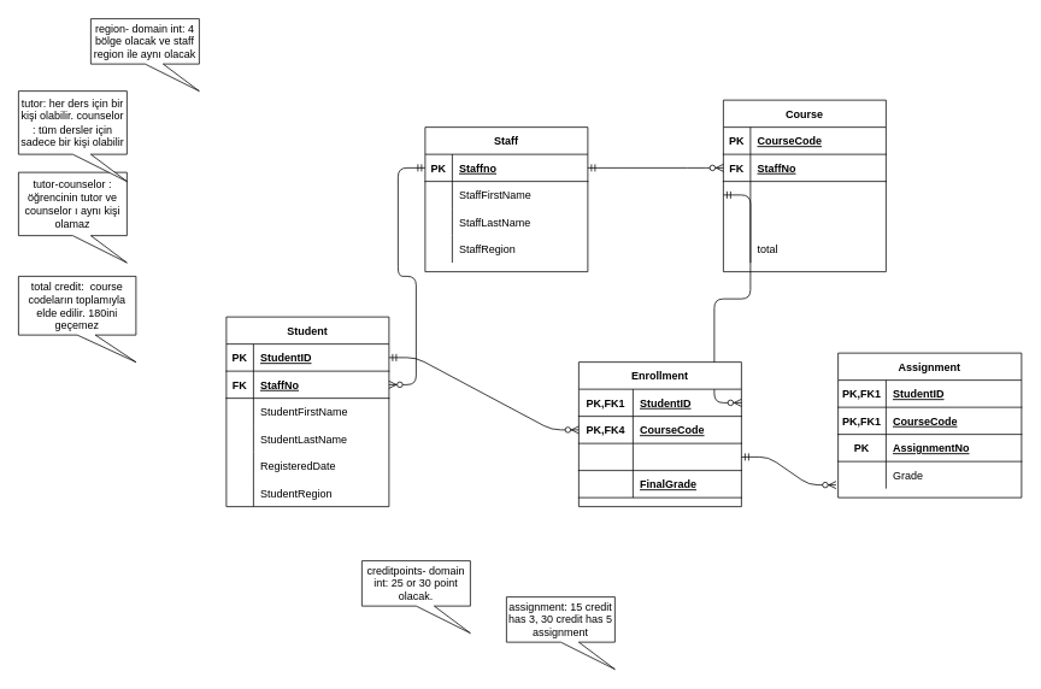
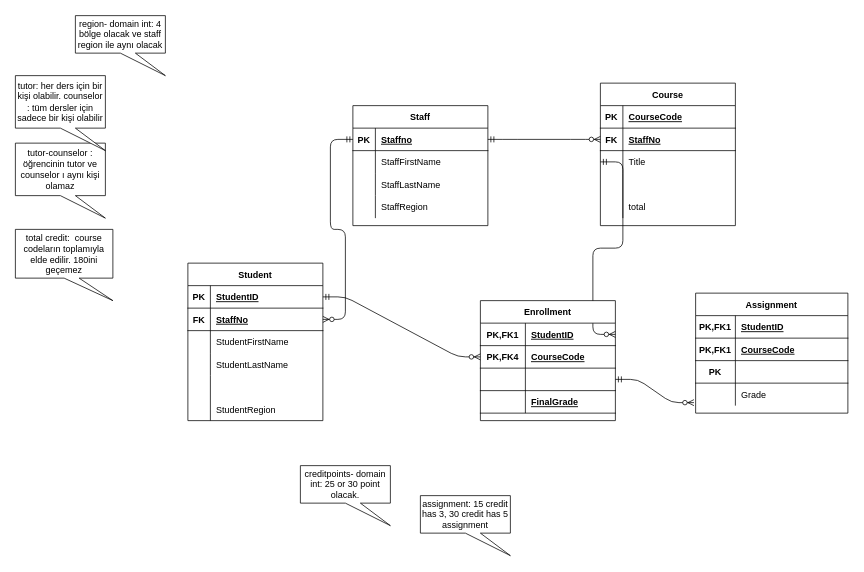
  <mxCell id="0" />
  <mxCell id="1" parent="0" />
  <mxCell id="2" value="region- domain int: 4 bölge olacak ve staff region ile aynı olacak" style="shape=callout;whiteSpace=wrap;html=1;perimeter=calloutPerimeter;position2=1;" parent="1" vertex="1"><mxGeometry y="20" width="120" height="80" as="geometry" x="100" /></mxCell>
  <mxCell id="3" value="" style="edgeStyle=entityRelationEdgeStyle;fontSize=12;html=1;endArrow=ERmandOne;endFill=0;startArrow=ERzeroToMany;entryX=0;entryY=0.5;entryDx=0;entryDy=0;exitX=1;exitY=0.5;exitDx=0;exitDy=0;" parent="1" source="48" target="19" edge="1"><mxGeometry width="100" height="100" relative="1" as="geometry"><mxPoint x="420" y="250" as="sourcePoint" /><mxPoint x="350" y="460" as="targetPoint" /></mxGeometry></mxCell>
  <mxCell id="4" value="" style="edgeStyle=entityRelationEdgeStyle;fontSize=12;html=1;endArrow=ERmandOne;endFill=0;startArrow=ERzeroToMany;exitX=1;exitY=0.5;exitDx=0;exitDy=0;" parent="1" source="31" target="73" edge="1"><mxGeometry width="100" height="100" relative="1" as="geometry"><mxPoint x="430" y="350" as="sourcePoint" /><mxPoint x="520" y="130" as="targetPoint" /></mxGeometry></mxCell>
  <mxCell id="5" value="creditpoints- domain int: 25 or 30 point olacak." style="shape=callout;whiteSpace=wrap;html=1;perimeter=calloutPerimeter;position2=1;" parent="1" vertex="1"><mxGeometry x="400" y="620" width="120" height="80" as="geometry" /></mxCell>
  <mxCell id="6" value="total credit:&amp;nbsp; course codeların toplamıyla elde edilir. 180ini geçemez" style="shape=callout;whiteSpace=wrap;html=1;perimeter=calloutPerimeter;position2=1;" parent="1" vertex="1"><mxGeometry x="20" y="305" width="130" height="95" as="geometry" /></mxCell>
  <mxCell id="7" value="assignment: 15 credit has 3, 30 credit has 5 assignment" style="shape=callout;whiteSpace=wrap;html=1;perimeter=calloutPerimeter;position2=1;" parent="1" vertex="1"><mxGeometry x="560" y="660" width="120" height="80" as="geometry" /></mxCell>
  <mxCell id="8" value="tutor-counselor : öğrencinin tutor ve counselor ı aynı kişi olamaz" style="shape=callout;whiteSpace=wrap;html=1;perimeter=calloutPerimeter;position2=1;" parent="1" vertex="1"><mxGeometry x="20" y="190" width="120" height="100" as="geometry" /></mxCell>
  <mxCell id="9" value="tutor: her ders için bir kişi olabilir. counselor : tüm dersler için sadece bir kişi olabilir" style="shape=callout;whiteSpace=wrap;html=1;perimeter=calloutPerimeter;position2=1;" parent="1" vertex="1"><mxGeometry x="20" y="100" width="120" height="100" as="geometry" /></mxCell>
  <mxCell id="10" value="" style="edgeStyle=entityRelationEdgeStyle;fontSize=12;html=1;endArrow=ERzeroToMany;endFill=1;startArrow=ERmandOne;entryX=-0.011;entryY=0.867;entryDx=0;entryDy=0;entryPerimeter=0;startFill=0;" parent="1" source="54" target="69" edge="1"><mxGeometry width="100" height="100" relative="1" as="geometry"><mxPoint x="540" y="625" as="sourcePoint" /><mxPoint x="640" y="525" as="targetPoint" /></mxGeometry></mxCell>
  <mxCell id="11" value="" style="edgeStyle=entityRelationEdgeStyle;fontSize=12;html=1;endArrow=ERzeroToMany;endFill=1;startArrow=ERmandOne;startFill=0;entryX=0;entryY=0.5;entryDx=0;entryDy=0;exitX=1;exitY=0.5;exitDx=0;exitDy=0;" parent="1" source="28" target="51" edge="1"><mxGeometry width="100" height="100" relative="1" as="geometry"><mxPoint x="670" y="410" as="sourcePoint" /><mxPoint x="530" y="470" as="targetPoint" /></mxGeometry></mxCell>
  <mxCell id="12" value="Course" style="shape=table;startSize=30;container=1;collapsible=1;childLayout=tableLayout;fixedRows=1;rowLines=0;fontStyle=1;align=center;resizeLast=1;" parent="1" vertex="1"><mxGeometry x="800" y="110" width="180" height="190" as="geometry" /></mxCell>
  <mxCell id="13" value="" style="shape=partialRectangle;collapsible=0;dropTarget=0;pointerEvents=0;fillColor=none;top=0;left=0;bottom=1;right=0;points=[[0,0.5],[1,0.5]];portConstraint=eastwest;" parent="12" vertex="1"><mxGeometry y="30" width="180" height="30" as="geometry" /></mxCell>
  <mxCell id="14" value="PK" style="shape=partialRectangle;connectable=0;fillColor=none;top=0;left=0;bottom=0;right=0;fontStyle=1;overflow=hidden;" parent="13" vertex="1"><mxGeometry width="30" height="30" as="geometry" /></mxCell>
  <mxCell id="15" value="CourseCode" style="shape=partialRectangle;connectable=0;fillColor=none;top=0;left=0;bottom=0;right=0;align=left;spacingLeft=6;fontStyle=5;overflow=hidden;" parent="13" vertex="1"><mxGeometry x="30" width="150" height="30" as="geometry" /></mxCell>
  <mxCell id="16" style="shape=partialRectangle;collapsible=0;dropTarget=0;pointerEvents=0;fillColor=none;top=0;left=0;bottom=1;right=0;points=[[0,0.5],[1,0.5]];portConstraint=eastwest;" parent="12" vertex="1"><mxGeometry y="60" width="180" height="30" as="geometry" /></mxCell>
  <mxCell id="17" value="FK" style="shape=partialRectangle;connectable=0;fillColor=none;top=0;left=0;bottom=0;right=0;fontStyle=1;overflow=hidden;" parent="16" vertex="1"><mxGeometry width="30" height="30" as="geometry" /></mxCell>
  <mxCell id="18" value="StaffNo" style="shape=partialRectangle;connectable=0;fillColor=none;top=0;left=0;bottom=0;right=0;align=left;spacingLeft=6;fontStyle=5;overflow=hidden;" parent="16" vertex="1"><mxGeometry x="30" width="150" height="30" as="geometry" /></mxCell>
  <mxCell id="19" value="" style="shape=partialRectangle;collapsible=0;dropTarget=0;pointerEvents=0;fillColor=none;top=0;left=0;bottom=0;right=0;points=[[0,0.5],[1,0.5]];portConstraint=eastwest;" parent="12" vertex="1"><mxGeometry y="90" width="180" height="30" as="geometry" /></mxCell>
  <mxCell id="20" value="" style="shape=partialRectangle;connectable=0;fillColor=none;top=0;left=0;bottom=0;right=0;editable=1;overflow=hidden;" parent="19" vertex="1"><mxGeometry width="30" height="30" as="geometry" /></mxCell>
+ <mxCell id="21" value="Title" style="shape=partialRectangle;connectable=0;fillColor=none;top=0;left=0;bottom=0;right=0;align=left;spacingLeft=6;overflow=hidden;" parent="19" vertex="1"><mxGeometry x="30" width="150" height="30" as="geometry" /></mxCell>
  <mxCell id="22" value="" style="shape=partialRectangle;collapsible=0;dropTarget=0;pointerEvents=0;fillColor=none;top=0;left=0;bottom=0;right=0;points=[[0,0.5],[1,0.5]];portConstraint=eastwest;" parent="12" vertex="1"><mxGeometry y="120" width="180" height="30" as="geometry" /></mxCell>
  <mxCell id="23" value="" style="shape=partialRectangle;connectable=0;fillColor=none;top=0;left=0;bottom=0;right=0;editable=1;overflow=hidden;" parent="22" vertex="1"><mxGeometry width="30" height="30" as="geometry" /></mxCell>
  <mxCell id="24" value="" style="shape=partialRectangle;collapsible=0;dropTarget=0;pointerEvents=0;fillColor=none;top=0;left=0;bottom=0;right=0;points=[[0,0.5],[1,0.5]];portConstraint=eastwest;" parent="12" vertex="1"><mxGeometry y="150" width="180" height="30" as="geometry" /></mxCell>
  <mxCell id="25" value="" style="shape=partialRectangle;connectable=0;fillColor=none;top=0;left=0;bottom=0;right=0;editable=1;overflow=hidden;" parent="24" vertex="1"><mxGeometry width="30" height="30" as="geometry" /></mxCell>
  <mxCell id="26" value="total" style="shape=partialRectangle;connectable=0;fillColor=none;top=0;left=0;bottom=0;right=0;align=left;spacingLeft=6;overflow=hidden;" parent="24" vertex="1"><mxGeometry x="30" width="150" height="30" as="geometry" /></mxCell>
  <mxCell id="27" value="Student" style="shape=table;startSize=30;container=1;collapsible=1;childLayout=tableLayout;fixedRows=1;rowLines=0;fontStyle=1;align=center;resizeLast=1;" parent="1" vertex="1"><mxGeometry x="250" y="350" width="180" height="210" as="geometry" /></mxCell>
  <mxCell id="28" value="" style="shape=partialRectangle;collapsible=0;dropTarget=0;pointerEvents=0;fillColor=none;top=0;left=0;bottom=1;right=0;points=[[0,0.5],[1,0.5]];portConstraint=eastwest;" parent="27" vertex="1"><mxGeometry y="30" width="180" height="30" as="geometry" /></mxCell>
  <mxCell id="29" value="PK" style="shape=partialRectangle;connectable=0;fillColor=none;top=0;left=0;bottom=0;right=0;fontStyle=1;overflow=hidden;" parent="28" vertex="1"><mxGeometry width="30" height="30" as="geometry" /></mxCell>
  <mxCell id="30" value="StudentID" style="shape=partialRectangle;connectable=0;fillColor=none;top=0;left=0;bottom=0;right=0;align=left;spacingLeft=6;fontStyle=5;overflow=hidden;" parent="28" vertex="1"><mxGeometry x="30" width="150" height="30" as="geometry" /></mxCell>
  <mxCell id="31" style="shape=partialRectangle;collapsible=0;dropTarget=0;pointerEvents=0;fillColor=none;top=0;left=0;bottom=1;right=0;points=[[0,0.5],[1,0.5]];portConstraint=eastwest;" parent="27" vertex="1"><mxGeometry y="60" width="180" height="30" as="geometry" /></mxCell>
  <mxCell id="32" value="FK" style="shape=partialRectangle;connectable=0;fillColor=none;top=0;left=0;bottom=0;right=0;fontStyle=1;overflow=hidden;" parent="31" vertex="1"><mxGeometry width="30" height="30" as="geometry" /></mxCell>
  <mxCell id="33" value="StaffNo" style="shape=partialRectangle;connectable=0;fillColor=none;top=0;left=0;bottom=0;right=0;align=left;spacingLeft=6;fontStyle=5;overflow=hidden;" parent="31" vertex="1"><mxGeometry x="30" width="150" height="30" as="geometry" /></mxCell>
  <mxCell id="34" value="" style="shape=partialRectangle;collapsible=0;dropTarget=0;pointerEvents=0;fillColor=none;top=0;left=0;bottom=0;right=0;points=[[0,0.5],[1,0.5]];portConstraint=eastwest;" parent="27" vertex="1"><mxGeometry y="90" width="180" height="30" as="geometry" /></mxCell>
  <mxCell id="35" value="" style="shape=partialRectangle;connectable=0;fillColor=none;top=0;left=0;bottom=0;right=0;editable=1;overflow=hidden;" parent="34" vertex="1"><mxGeometry width="30" height="30" as="geometry" /></mxCell>
  <mxCell id="36" value="StudentFirstName" style="shape=partialRectangle;connectable=0;fillColor=none;top=0;left=0;bottom=0;right=0;align=left;spacingLeft=6;overflow=hidden;" parent="34" vertex="1"><mxGeometry x="30" width="150" height="30" as="geometry" /></mxCell>
  <mxCell id="37" value="" style="shape=partialRectangle;collapsible=0;dropTarget=0;pointerEvents=0;fillColor=none;top=0;left=0;bottom=0;right=0;points=[[0,0.5],[1,0.5]];portConstraint=eastwest;" parent="27" vertex="1"><mxGeometry y="120" width="180" height="30" as="geometry" /></mxCell>
  <mxCell id="38" value="" style="shape=partialRectangle;connectable=0;fillColor=none;top=0;left=0;bottom=0;right=0;editable=1;overflow=hidden;" parent="37" vertex="1"><mxGeometry width="30" height="30" as="geometry" /></mxCell>
  <mxCell id="39" value="StudentLastName" style="shape=partialRectangle;connectable=0;fillColor=none;top=0;left=0;bottom=0;right=0;align=left;spacingLeft=6;overflow=hidden;" parent="37" vertex="1"><mxGeometry x="30" width="150" height="30" as="geometry" /></mxCell>
  <mxCell id="40" value="" style="shape=partialRectangle;collapsible=0;dropTarget=0;pointerEvents=0;fillColor=none;top=0;left=0;bottom=0;right=0;points=[[0,0.5],[1,0.5]];portConstraint=eastwest;" parent="27" vertex="1"><mxGeometry y="150" width="180" height="30" as="geometry" /></mxCell>
  <mxCell id="41" value="" style="shape=partialRectangle;connectable=0;fillColor=none;top=0;left=0;bottom=0;right=0;editable=1;overflow=hidden;" parent="40" vertex="1"><mxGeometry width="30" height="30" as="geometry" /></mxCell>
- <mxCell id="42" value="RegisteredDate" style="shape=partialRectangle;connectable=0;fillColor=none;top=0;left=0;bottom=0;right=0;align=left;spacingLeft=6;overflow=hidden;" parent="40" vertex="1"><mxGeometry x="30" width="150" height="30" as="geometry" /></mxCell>
  <mxCell id="43" style="shape=partialRectangle;collapsible=0;dropTarget=0;pointerEvents=0;fillColor=none;top=0;left=0;bottom=0;right=0;points=[[0,0.5],[1,0.5]];portConstraint=eastwest;" parent="27" vertex="1"><mxGeometry y="180" width="180" height="30" as="geometry" /></mxCell>
  <mxCell id="44" style="shape=partialRectangle;connectable=0;fillColor=none;top=0;left=0;bottom=0;right=0;editable=1;overflow=hidden;" parent="43" vertex="1"><mxGeometry width="30" height="30" as="geometry" /></mxCell>
  <mxCell id="45" value="StudentRegion" style="shape=partialRectangle;connectable=0;fillColor=none;top=0;left=0;bottom=0;right=0;align=left;spacingLeft=6;overflow=hidden;" parent="43" vertex="1"><mxGeometry x="30" width="150" height="30" as="geometry" /></mxCell>
  <mxCell id="46" value="" style="edgeStyle=entityRelationEdgeStyle;fontSize=12;html=1;endArrow=ERzeroToMany;startArrow=ERmandOne;exitX=1;exitY=0.5;exitDx=0;exitDy=0;entryX=0;entryY=0.5;entryDx=0;entryDy=0;endFill=1;" parent="1" source="73" target="16" edge="1"><mxGeometry width="100" height="100" relative="1" as="geometry"><mxPoint x="690" y="230" as="sourcePoint" /><mxPoint x="790" y="130" as="targetPoint" /></mxGeometry></mxCell>
  <mxCell id="47" value="Enrollment" style="shape=table;startSize=30;container=1;collapsible=1;childLayout=tableLayout;fixedRows=1;rowLines=0;fontStyle=1;align=center;resizeLast=1;" parent="1" vertex="1"><mxGeometry x="640" y="400" width="180" height="160" as="geometry" /></mxCell>
  <mxCell id="48" value="" style="shape=partialRectangle;collapsible=0;dropTarget=0;pointerEvents=0;fillColor=none;top=0;left=0;bottom=1;right=0;points=[[0,0.5],[1,0.5]];portConstraint=eastwest;" parent="47" vertex="1"><mxGeometry y="30" width="180" height="30" as="geometry" /></mxCell>
  <mxCell id="49" value="PK,FK1" style="shape=partialRectangle;connectable=0;fillColor=none;top=0;left=0;bottom=0;right=0;fontStyle=1;overflow=hidden;" parent="48" vertex="1"><mxGeometry width="60.0" height="30" as="geometry" /></mxCell>
  <mxCell id="50" value="StudentID" style="shape=partialRectangle;connectable=0;fillColor=none;top=0;left=0;bottom=0;right=0;align=left;spacingLeft=6;fontStyle=5;overflow=hidden;" parent="48" vertex="1"><mxGeometry x="60.0" width="120.0" height="30" as="geometry" /></mxCell>
  <mxCell id="51" style="shape=partialRectangle;collapsible=0;dropTarget=0;pointerEvents=0;fillColor=none;top=0;left=0;bottom=1;right=0;points=[[0,0.5],[1,0.5]];portConstraint=eastwest;" parent="47" vertex="1"><mxGeometry y="60" width="180" height="30" as="geometry" /></mxCell>
  <mxCell id="52" value="PK,FK4" style="shape=partialRectangle;connectable=0;fillColor=none;top=0;left=0;bottom=0;right=0;fontStyle=1;overflow=hidden;" parent="51" vertex="1"><mxGeometry width="60.0" height="30" as="geometry" /></mxCell>
  <mxCell id="53" value="CourseCode" style="shape=partialRectangle;connectable=0;fillColor=none;top=0;left=0;bottom=0;right=0;align=left;spacingLeft=6;fontStyle=5;overflow=hidden;" parent="51" vertex="1"><mxGeometry x="60.0" width="120.0" height="30" as="geometry" /></mxCell>
  <mxCell id="54" style="shape=partialRectangle;collapsible=0;dropTarget=0;pointerEvents=0;fillColor=none;top=0;left=0;bottom=1;right=0;points=[[0,0.5],[1,0.5]];portConstraint=eastwest;" parent="47" vertex="1"><mxGeometry y="90" width="180" height="30" as="geometry" /></mxCell>
  <mxCell id="55" style="shape=partialRectangle;connectable=0;fillColor=none;top=0;left=0;bottom=0;right=0;fontStyle=1;overflow=hidden;" parent="54" vertex="1"><mxGeometry width="60.0" height="30" as="geometry" /></mxCell>
  <mxCell id="56" style="shape=partialRectangle;collapsible=0;dropTarget=0;pointerEvents=0;fillColor=none;top=0;left=0;bottom=1;right=0;points=[[0,0.5],[1,0.5]];portConstraint=eastwest;" parent="47" vertex="1"><mxGeometry y="120" width="180" height="30" as="geometry" /></mxCell>
  <mxCell id="57" style="shape=partialRectangle;connectable=0;fillColor=none;top=0;left=0;bottom=0;right=0;fontStyle=1;overflow=hidden;" parent="56" vertex="1"><mxGeometry width="60.0" height="30" as="geometry" /></mxCell>
  <mxCell id="58" value="FinalGrade" style="shape=partialRectangle;connectable=0;fillColor=none;top=0;left=0;bottom=0;right=0;align=left;spacingLeft=6;fontStyle=5;overflow=hidden;" parent="56" vertex="1"><mxGeometry x="60.0" width="120.0" height="30" as="geometry" /></mxCell>
  <mxCell id="59" value="Assignment" style="shape=table;startSize=30;container=1;collapsible=1;childLayout=tableLayout;fixedRows=1;rowLines=0;fontStyle=1;align=center;resizeLast=1;" parent="1" vertex="1"><mxGeometry x="927" y="390" width="203" height="160" as="geometry" /></mxCell>
  <mxCell id="60" value="" style="shape=partialRectangle;collapsible=0;dropTarget=0;pointerEvents=0;fillColor=none;top=0;left=0;bottom=1;right=0;points=[[0,0.5],[1,0.5]];portConstraint=eastwest;" parent="59" vertex="1"><mxGeometry y="30" width="203" height="30" as="geometry" /></mxCell>
  <mxCell id="61" value="PK,FK1" style="shape=partialRectangle;connectable=0;fillColor=none;top=0;left=0;bottom=0;right=0;fontStyle=1;overflow=hidden;" parent="60" vertex="1"><mxGeometry width="53" height="30" as="geometry" /></mxCell>
  <mxCell id="62" value="StudentID" style="shape=partialRectangle;connectable=0;fillColor=none;top=0;left=0;bottom=0;right=0;align=left;spacingLeft=6;fontStyle=5;overflow=hidden;" parent="60" vertex="1"><mxGeometry x="53" width="150" height="30" as="geometry" /></mxCell>
  <mxCell id="63" style="shape=partialRectangle;collapsible=0;dropTarget=0;pointerEvents=0;fillColor=none;top=0;left=0;bottom=1;right=0;points=[[0,0.5],[1,0.5]];portConstraint=eastwest;" parent="59" vertex="1"><mxGeometry y="60" width="203" height="30" as="geometry" /></mxCell>
  <mxCell id="64" value="PK,FK1" style="shape=partialRectangle;connectable=0;fillColor=none;top=0;left=0;bottom=0;right=0;fontStyle=1;overflow=hidden;" parent="63" vertex="1"><mxGeometry width="53" height="30" as="geometry" /></mxCell>
  <mxCell id="65" value="CourseCode" style="shape=partialRectangle;connectable=0;fillColor=none;top=0;left=0;bottom=0;right=0;align=left;spacingLeft=6;fontStyle=5;overflow=hidden;" parent="63" vertex="1"><mxGeometry x="53" width="150" height="30" as="geometry" /></mxCell>
  <mxCell id="66" style="shape=partialRectangle;collapsible=0;dropTarget=0;pointerEvents=0;fillColor=none;top=0;left=0;bottom=1;right=0;points=[[0,0.5],[1,0.5]];portConstraint=eastwest;" parent="59" vertex="1"><mxGeometry y="90" width="203" height="30" as="geometry" /></mxCell>
  <mxCell id="67" value="PK" style="shape=partialRectangle;connectable=0;fillColor=none;top=0;left=0;bottom=0;right=0;fontStyle=1;overflow=hidden;" parent="66" vertex="1"><mxGeometry width="53" height="30" as="geometry" /></mxCell>
- <mxCell id="68" value="AssignmentNo" style="shape=partialRectangle;connectable=0;fillColor=none;top=0;left=0;bottom=0;right=0;align=left;spacingLeft=6;fontStyle=5;overflow=hidden;" parent="66" vertex="1"><mxGeometry x="53" width="150" height="30" as="geometry" /></mxCell>
  <mxCell id="69" value="" style="shape=partialRectangle;collapsible=0;dropTarget=0;pointerEvents=0;fillColor=none;top=0;left=0;bottom=0;right=0;points=[[0,0.5],[1,0.5]];portConstraint=eastwest;" parent="59" vertex="1"><mxGeometry y="120" width="203" height="30" as="geometry" /></mxCell>
  <mxCell id="70" value="" style="shape=partialRectangle;connectable=0;fillColor=none;top=0;left=0;bottom=0;right=0;editable=1;overflow=hidden;" parent="69" vertex="1"><mxGeometry width="53" height="30" as="geometry" /></mxCell>
  <mxCell id="71" value="Grade" style="shape=partialRectangle;connectable=0;fillColor=none;top=0;left=0;bottom=0;right=0;align=left;spacingLeft=6;overflow=hidden;" parent="69" vertex="1"><mxGeometry x="53" width="150" height="30" as="geometry" /></mxCell>
  <mxCell id="72" value="Staff" style="shape=table;startSize=30;container=1;collapsible=1;childLayout=tableLayout;fixedRows=1;rowLines=0;fontStyle=1;align=center;resizeLast=1;" parent="1" vertex="1"><mxGeometry x="470" y="140" width="180" height="160" as="geometry" /></mxCell>
  <mxCell id="73" value="" style="shape=partialRectangle;collapsible=0;dropTarget=0;pointerEvents=0;fillColor=none;top=0;left=0;bottom=1;right=0;points=[[0,0.5],[1,0.5]];portConstraint=eastwest;" parent="72" vertex="1"><mxGeometry y="30" width="180" height="30" as="geometry" /></mxCell>
  <mxCell id="74" value="PK" style="shape=partialRectangle;connectable=0;fillColor=none;top=0;left=0;bottom=0;right=0;fontStyle=1;overflow=hidden;" parent="73" vertex="1"><mxGeometry width="30" height="30" as="geometry" /></mxCell>
  <mxCell id="75" value="Staffno" style="shape=partialRectangle;connectable=0;fillColor=none;top=0;left=0;bottom=0;right=0;align=left;spacingLeft=6;fontStyle=5;overflow=hidden;" parent="73" vertex="1"><mxGeometry x="30" width="150" height="30" as="geometry" /></mxCell>
  <mxCell id="76" value="" style="shape=partialRectangle;collapsible=0;dropTarget=0;pointerEvents=0;fillColor=none;top=0;left=0;bottom=0;right=0;points=[[0,0.5],[1,0.5]];portConstraint=eastwest;" parent="72" vertex="1"><mxGeometry y="60" width="180" height="30" as="geometry" /></mxCell>
  <mxCell id="77" value="" style="shape=partialRectangle;connectable=0;fillColor=none;top=0;left=0;bottom=0;right=0;editable=1;overflow=hidden;" parent="76" vertex="1"><mxGeometry width="30" height="30" as="geometry" /></mxCell>
  <mxCell id="78" value="StaffFirstName" style="shape=partialRectangle;connectable=0;fillColor=none;top=0;left=0;bottom=0;right=0;align=left;spacingLeft=6;overflow=hidden;" parent="76" vertex="1"><mxGeometry x="30" width="150" height="30" as="geometry" /></mxCell>
  <mxCell id="79" value="" style="shape=partialRectangle;collapsible=0;dropTarget=0;pointerEvents=0;fillColor=none;top=0;left=0;bottom=0;right=0;points=[[0,0.5],[1,0.5]];portConstraint=eastwest;" parent="72" vertex="1"><mxGeometry y="90" width="180" height="30" as="geometry" /></mxCell>
  <mxCell id="80" value="" style="shape=partialRectangle;connectable=0;fillColor=none;top=0;left=0;bottom=0;right=0;editable=1;overflow=hidden;" parent="79" vertex="1"><mxGeometry width="30" height="30" as="geometry" /></mxCell>
  <mxCell id="81" value="StaffLastName" style="shape=partialRectangle;connectable=0;fillColor=none;top=0;left=0;bottom=0;right=0;align=left;spacingLeft=6;overflow=hidden;" parent="79" vertex="1"><mxGeometry x="30" width="150" height="30" as="geometry" /></mxCell>
  <mxCell id="82" style="shape=partialRectangle;collapsible=0;dropTarget=0;pointerEvents=0;fillColor=none;top=0;left=0;bottom=0;right=0;points=[[0,0.5],[1,0.5]];portConstraint=eastwest;" parent="72" vertex="1"><mxGeometry y="120" width="180" height="30" as="geometry" /></mxCell>
  <mxCell id="83" style="shape=partialRectangle;connectable=0;fillColor=none;top=0;left=0;bottom=0;right=0;editable=1;overflow=hidden;" parent="82" vertex="1"><mxGeometry width="30" height="30" as="geometry" /></mxCell>
  <mxCell id="84" value="StaffRegion" style="shape=partialRectangle;connectable=0;fillColor=none;top=0;left=0;bottom=0;right=0;align=left;spacingLeft=6;overflow=hidden;" parent="82" vertex="1"><mxGeometry x="30" width="150" height="30" as="geometry" /></mxCell>
